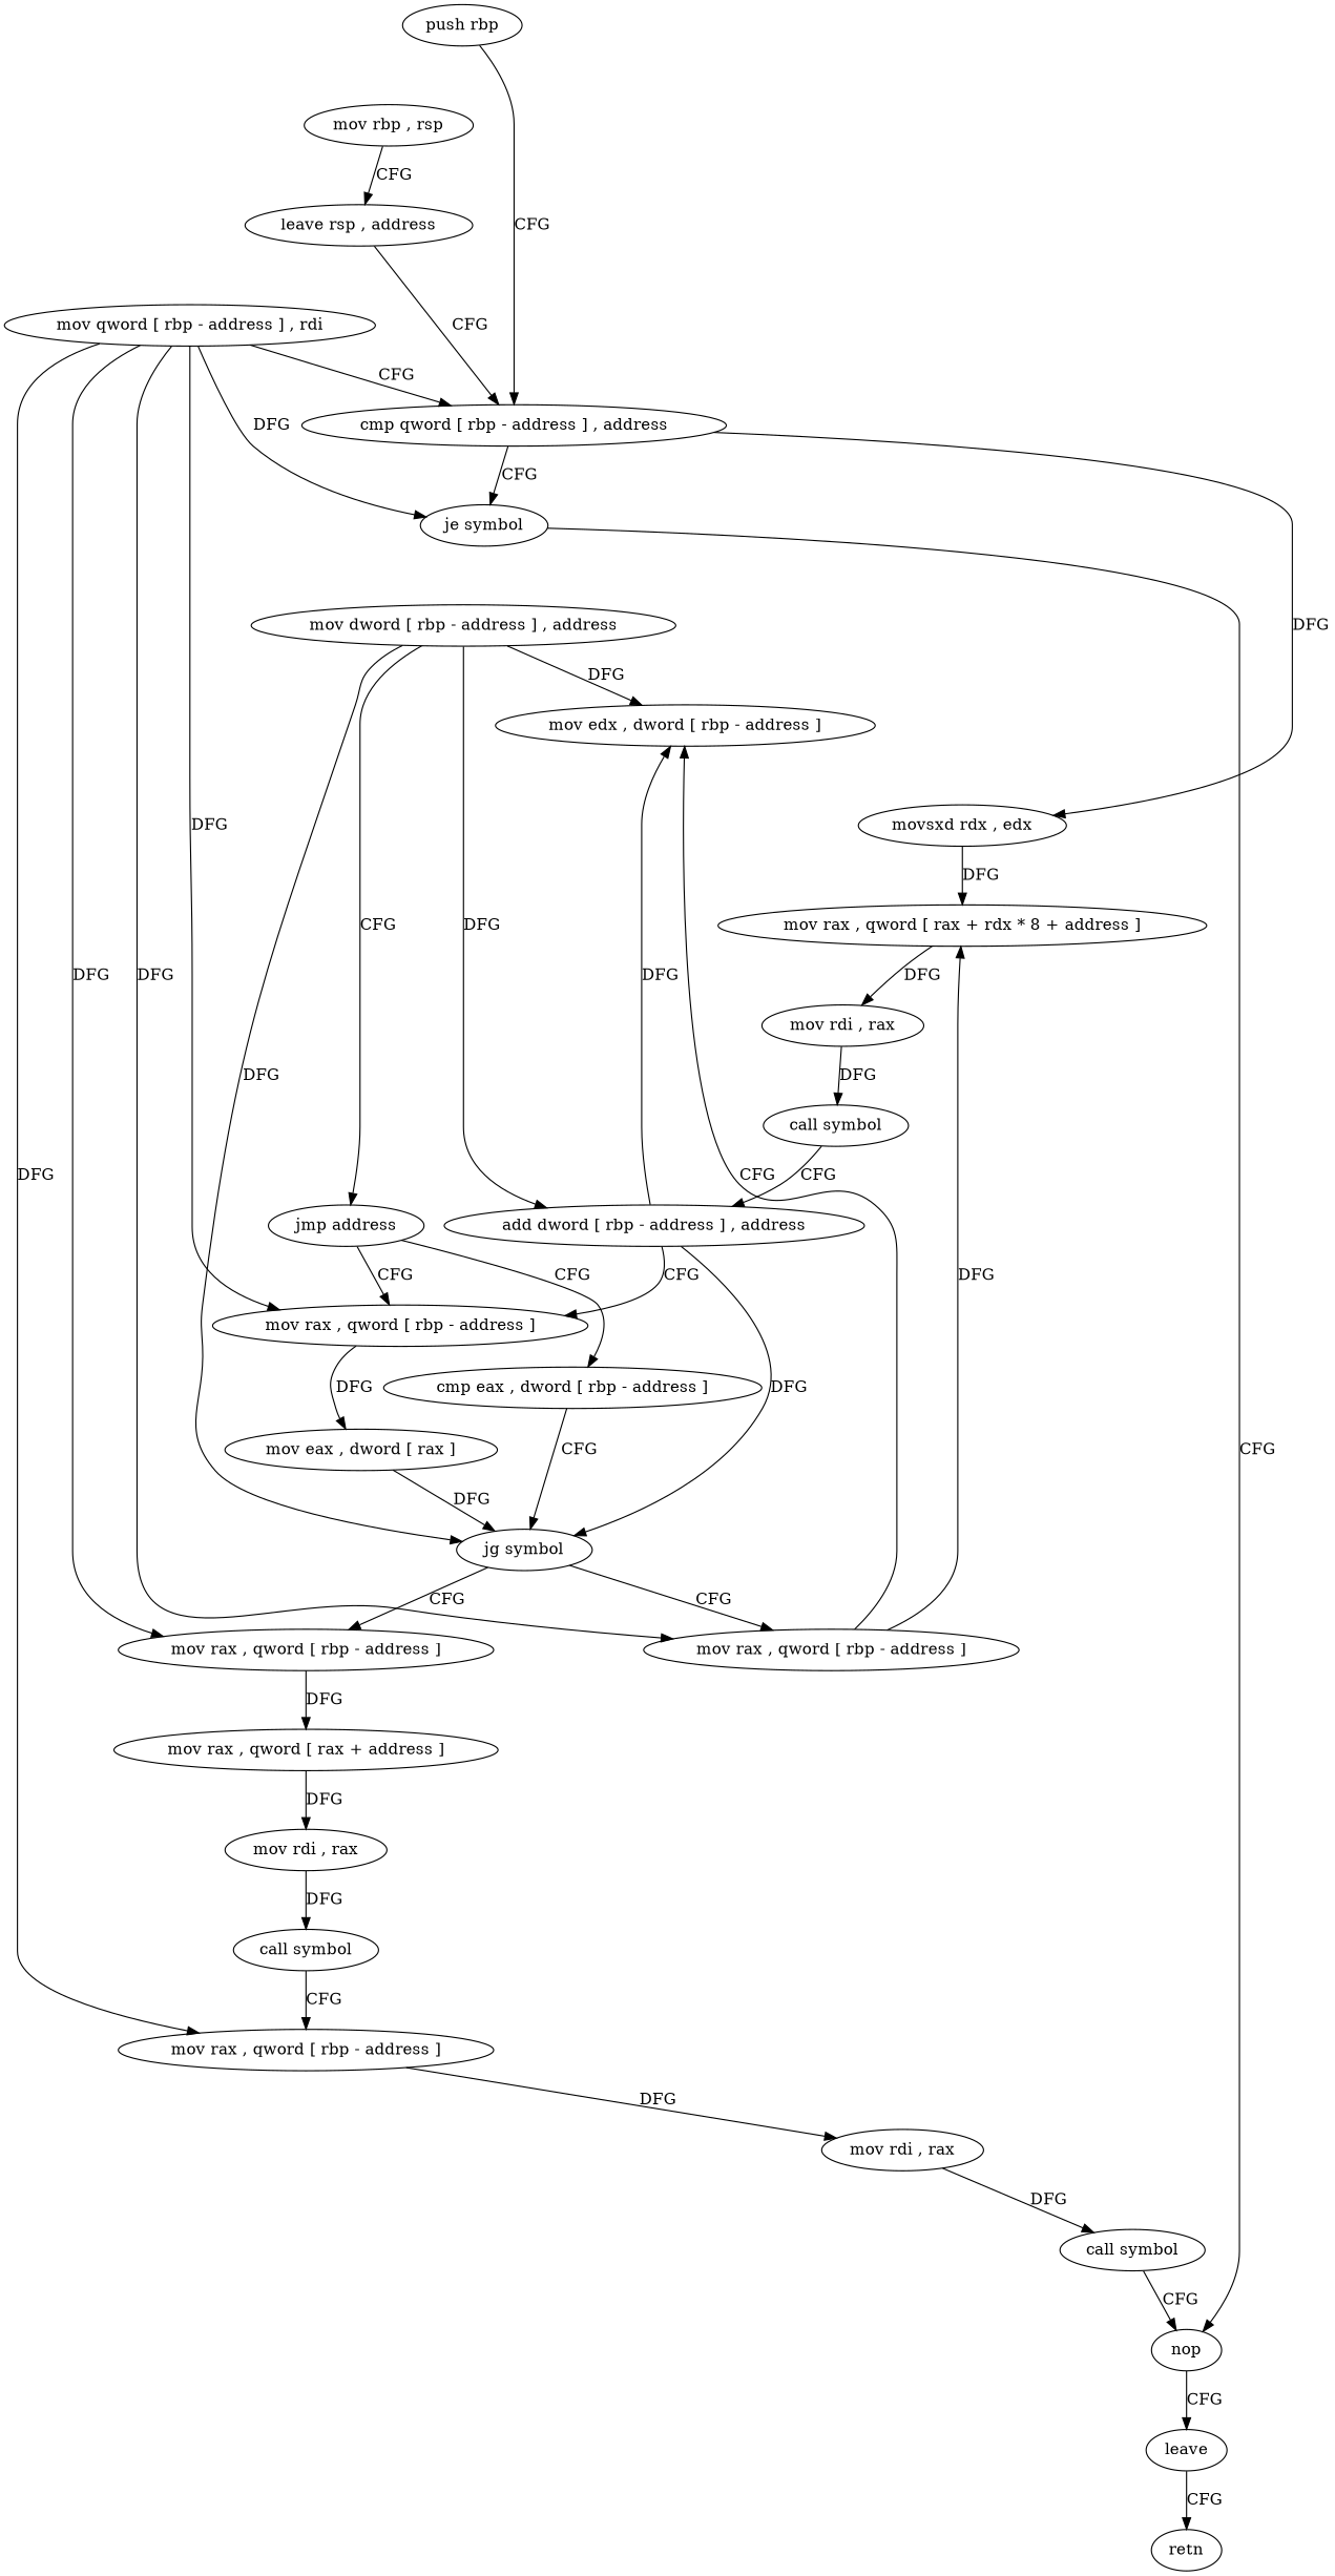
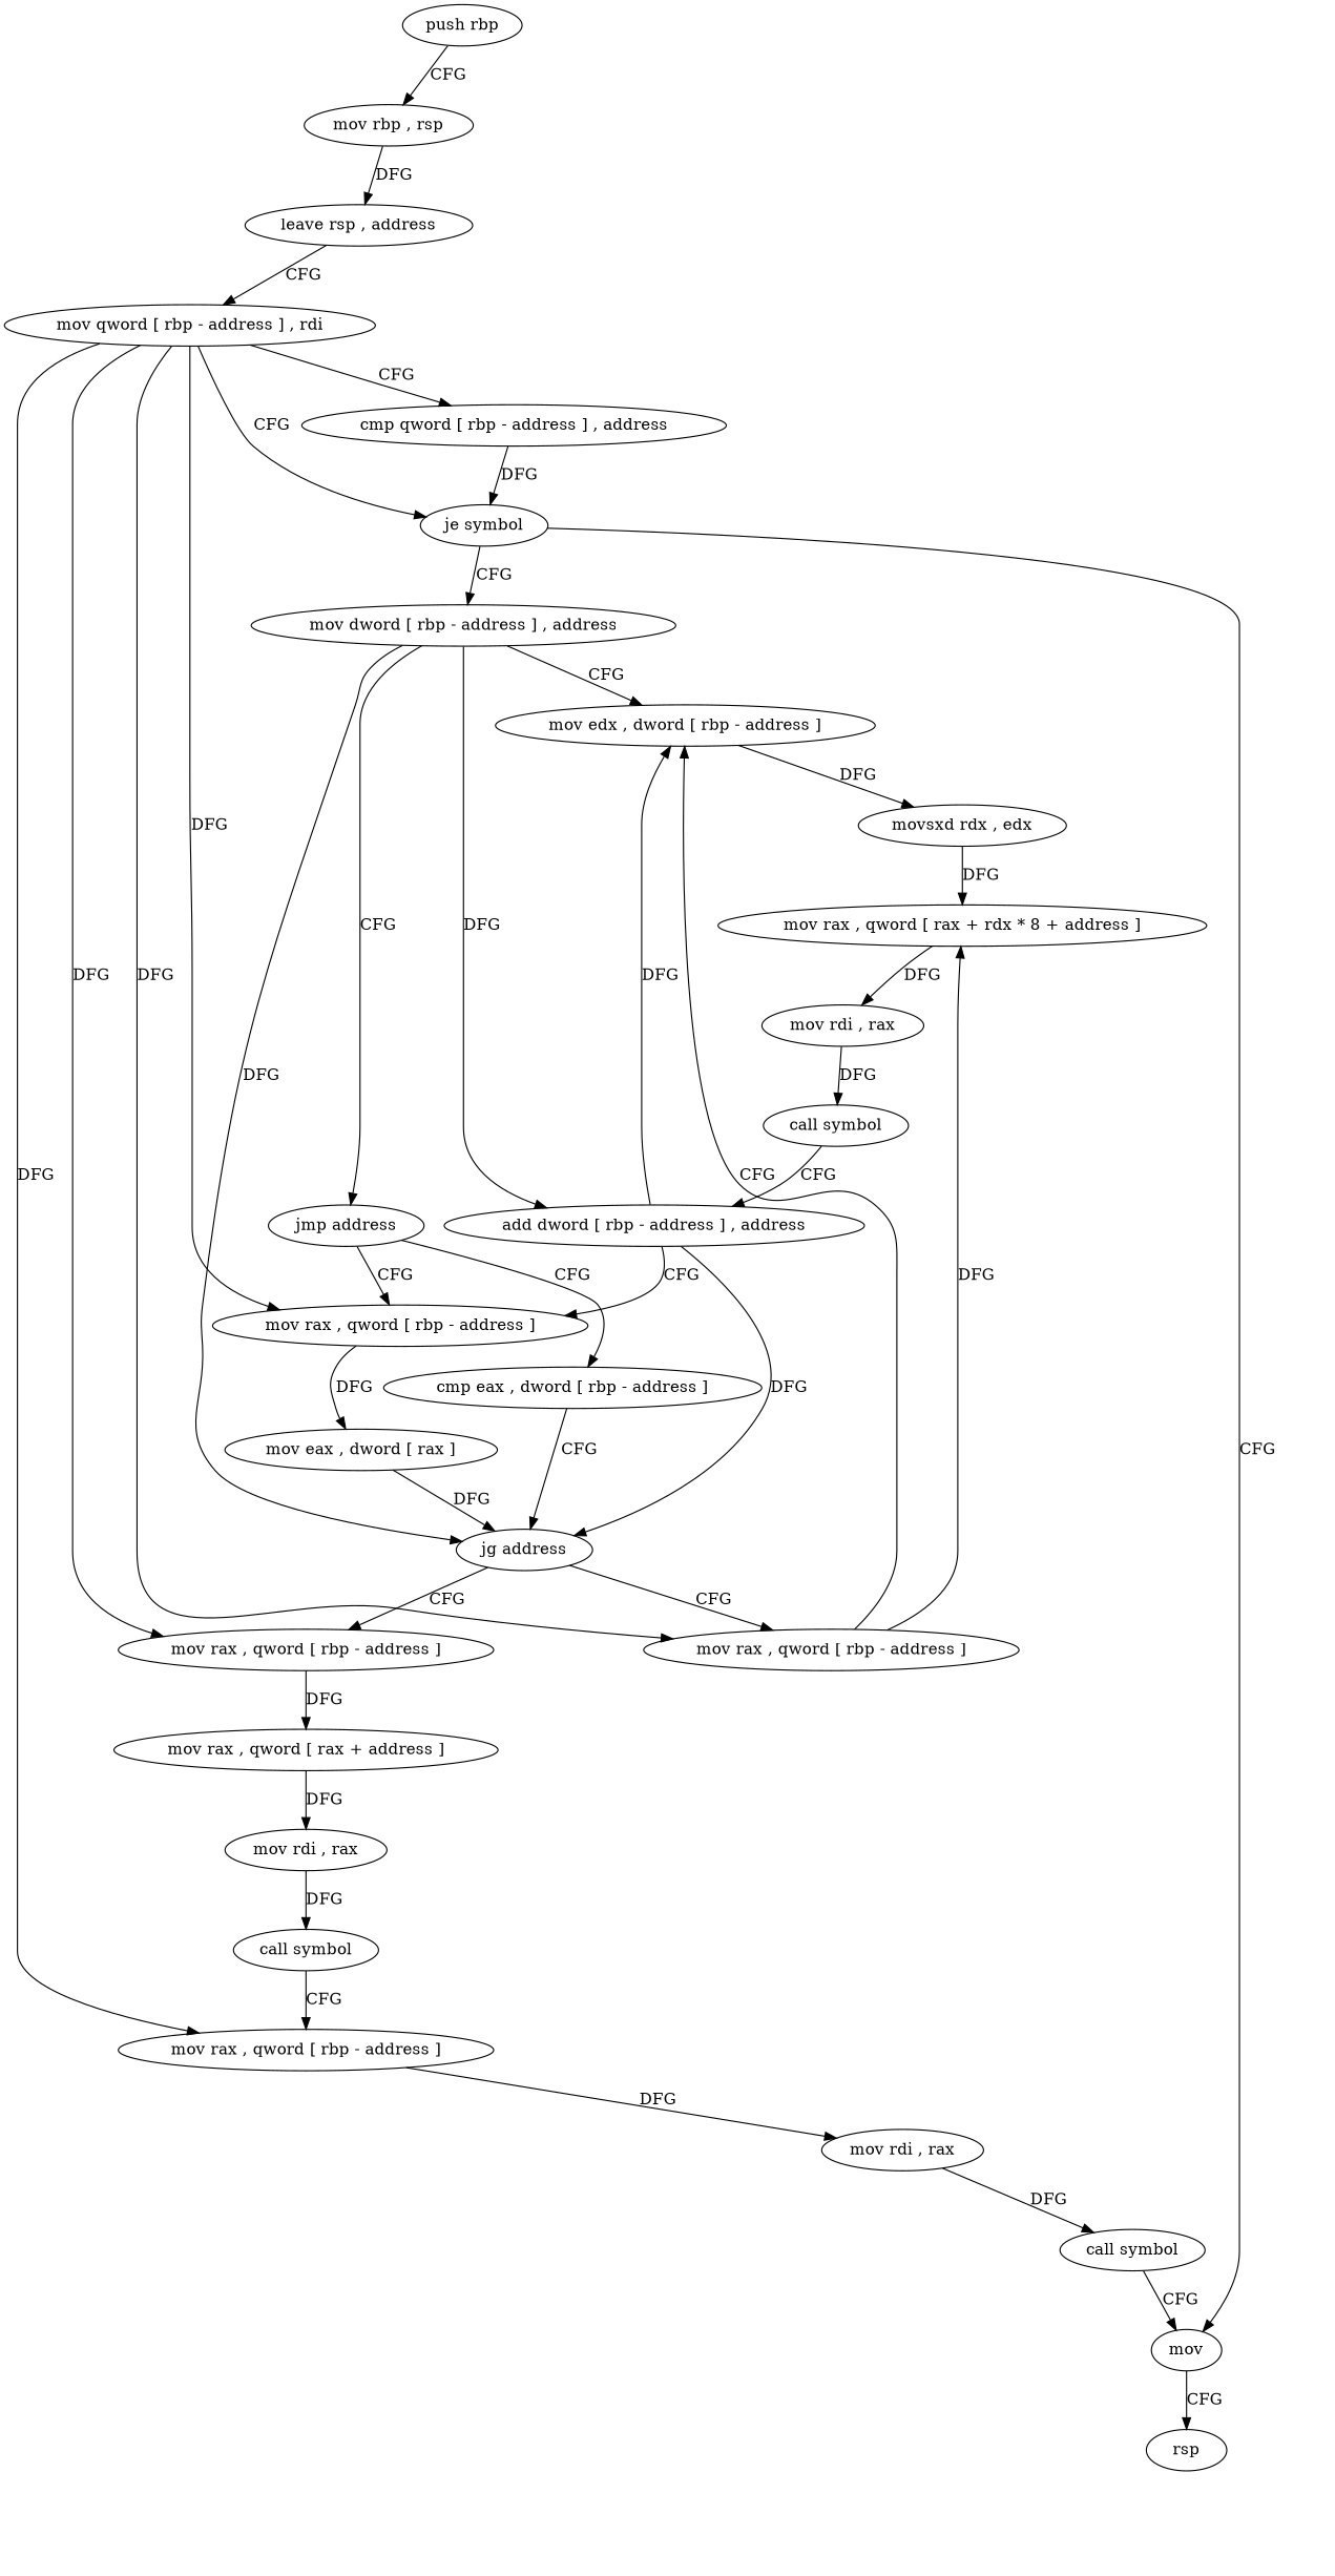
  digraph {
    n1 [label="push rbp"]
    n2 [label="mov rbp , rsp"]
    n3 [label="leave rsp , address"]
    n4 [label="mov qword [ rbp - address ] , rdi"]
    n5 [label="cmp qword [ rbp - address ] , address"]
    n6 [label="je symbol"]
    n7 [label="mov rax , qword [ rbp - address ]"]
    n8 [label="mov rax , qword [ rbp - address ]"]
    n9 [label="mov rax , qword [ rbp - address ]"]
    n10 [label="mov rax , qword [ rbp - address ]"]
-   n11 [label=nop]
+   n11 [label=mov]
    n12 [label="mov dword [ rbp - address ] , address"]
    n13 [label="mov eax , dword [ rax ]"]
    n14 [label="mov edx , dword [ rbp - address ]"]
    n15 [label="mov rax , qword [ rax + rdx * 8 + address ]"]
    n16 [label="mov rax , qword [ rax + address ]"]
    n17 [label="mov rdi , rax"]
-   n18 [label=leave]
+   n18 [label=rsp]
    n19 [label="jmp address"]
-   n20 [label="jg symbol"]
+   n20 [label="jg address"]
    n21 [label="add dword [ rbp - address ] , address"]
-   n22 [label=retn]
    n23 [label="cmp eax , dword [ rbp - address ]"]
    n24 [label="movsxd rdx , edx"]
    n25 [label="mov rdi , rax"]
    n26 [label="mov rdi , rax"]
    n27 [label="call symbol"]
    n28 [label="call symbol"]
    n29 [label="call symbol"]
-   n1 -> n5 [label=CFG]
-   n2 -> n3 [label=CFG]
-   n3 -> n5 [label=CFG]
+   n1 -> n2 [label=CFG]
+   n2 -> n3 [label=DFG]
+   n3 -> n4 [label=CFG]
    n4 -> n5 [label=CFG]
-   n4 -> n6 [label=DFG]
+   n4 -> n6 [label=CFG]
    n4 -> n7 [label=DFG]
    n4 -> n8 [label=DFG]
    n4 -> n9 [label=DFG]
    n4 -> n10 [label=DFG]
-   n5 -> n6 [label=CFG]
+   n5 -> n6 [label=DFG]
    n6 -> n11 [label=CFG]
+   n6 -> n12 [label=CFG]
    n7 -> n13 [label=DFG]
    n8 -> n14 [label=CFG]
    n8 -> n15 [label=DFG]
    n9 -> n16 [label=DFG]
    n10 -> n17 [label=DFG]
    n11 -> n18 [label=CFG]
-   n12 -> n14 [label=DFG]
+   n12 -> n14 [label=CFG]
    n12 -> n19 [label=CFG]
    n12 -> n20 [label=DFG]
    n12 -> n21 [label=DFG]
    n13 -> n20 [label=DFG]
-   n5 -> n24 [label=DFG]
+   n14 -> n24 [label=DFG]
    n15 -> n25 [label=DFG]
    n16 -> n26 [label=DFG]
    n17 -> n29 [label=DFG]
-   n18 -> n22 [label=CFG]
    n19 -> n7 [label=CFG]
    n19 -> n23 [label=CFG]
    n20 -> n8 [label=CFG]
    n20 -> n9 [label=CFG]
    n21 -> n7 [label=CFG]
    n21 -> n14 [label=DFG]
    n21 -> n20 [label=DFG]
    n23 -> n20 [label=CFG]
    n24 -> n15 [label=DFG]
    n25 -> n27 [label=DFG]
    n26 -> n28 [label=DFG]
    n27 -> n21 [label=CFG]
    n28 -> n10 [label=CFG]
    n29 -> n11 [label=CFG]
  }
